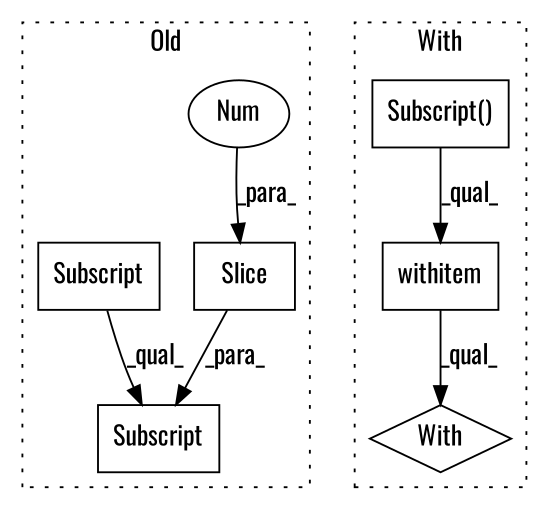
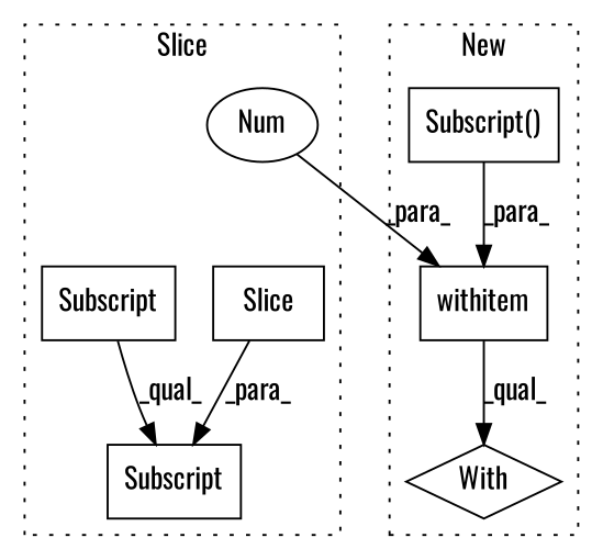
  digraph {
    fontname=Oswald
    node [a=63 fontname=Oswald l=2 s="1459,0" shape=box]
    edge [fontname=Oswald]
    n1 [a=80 l=3 label=Slice s=1500]
    n2 [l="45,0" label=Subscript]
    n3 [a=76 label=Num s=1501 shape=ellipse]
    n4 [l="40,0" label=Subscript]
    n5 [a=75 l=17 label="Subscript()" s=1004]
    n6 [a=39 l="5,17" label=With s="999,1006" shape=diamond]
    n7 [a=49 label=withitem s=1004]
    subgraph cluster_1 {
-     label=Old
+     label=Slice
      style=dotted
      n1
      n2
      n3
      n4
    }
    subgraph cluster_2 {
-     label=With
+     label=New
      style=dotted
      n5
      n6
      n7
    }
    n1 -> n2 [label=_para_]
-   n3 -> n1 [label=_para_]
+   n3 -> n7 [label=_para_]
    n4 -> n2 [label=_qual_]
-   n5 -> n7 [label=_qual_]
+   n5 -> n7 [label=_para_]
    n7 -> n6 [label=_qual_]
  }
